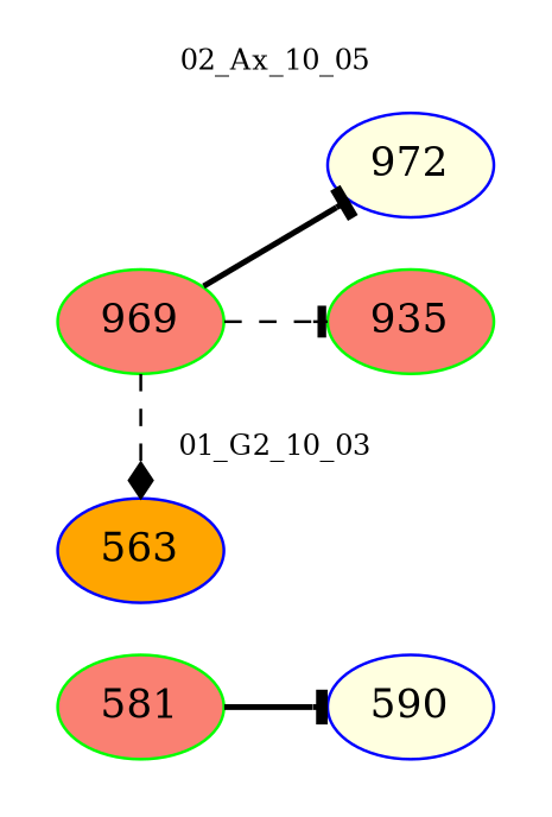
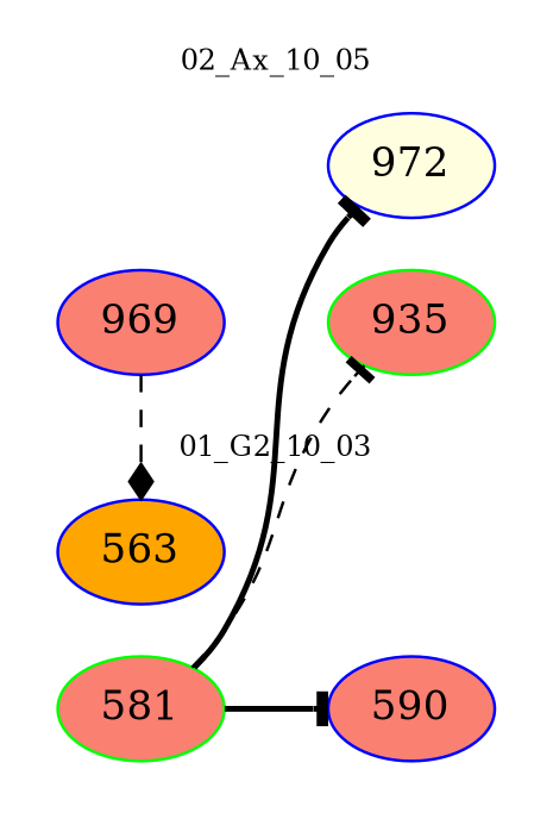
  digraph {
    rankdir=LR
    node [color=green fillcolor=salmon style=filled]
    edge [arrowhead=tee color=black style=dashed]
-   n1 [label=969]
+   n1 [color=blue label=969]
    n2 [label=935]
    n3 [color=blue fillcolor=lightyellow label=972]
    n4 [label=581]
    n5 [color=blue fillcolor=orange label=563]
-   n6 [color=blue fillcolor=lightyellow label=590]
+   n6 [color=blue label=590]
    subgraph cluster_1 {
      color=white
      fontsize=10
      label="02_Ax_10_05"
      n1
      n2
      n3
    }
    subgraph cluster_2 {
      color=white
      fontsize=10
      label="01_G2_10_03"
      n4
      n5
      n6
    }
-   n1 -> n2
-   n1 -> n3 [style=bold]
+   n4 -> n2
+   n4 -> n3 [style=bold]
    n1 -> n5 [arrowhead=diamond]
    n4 -> n6 [style=bold]
  }
